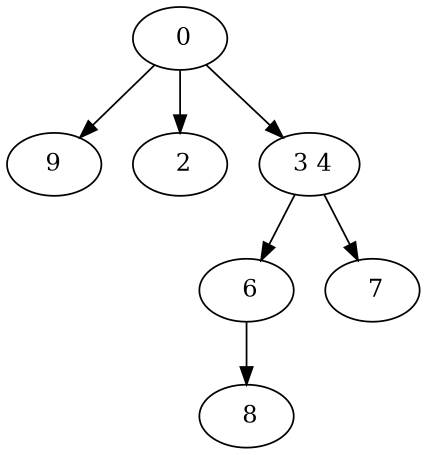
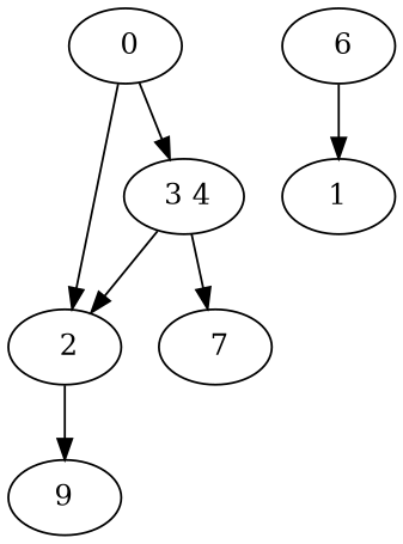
  digraph {
    n1 [label=9]
    " 0"
    " 2"
    " 3 4"
    " 6"
    " 7"
-   " 8"
-   " 0" -> n1
+   " 8" [label=1]
+   " 2" -> n1
    " 0" -> " 2"
    " 0" -> " 3 4"
-   " 3 4" -> " 6"
+   " 3 4" -> " 2"
    " 3 4" -> " 7"
    " 6" -> " 8"
  }
